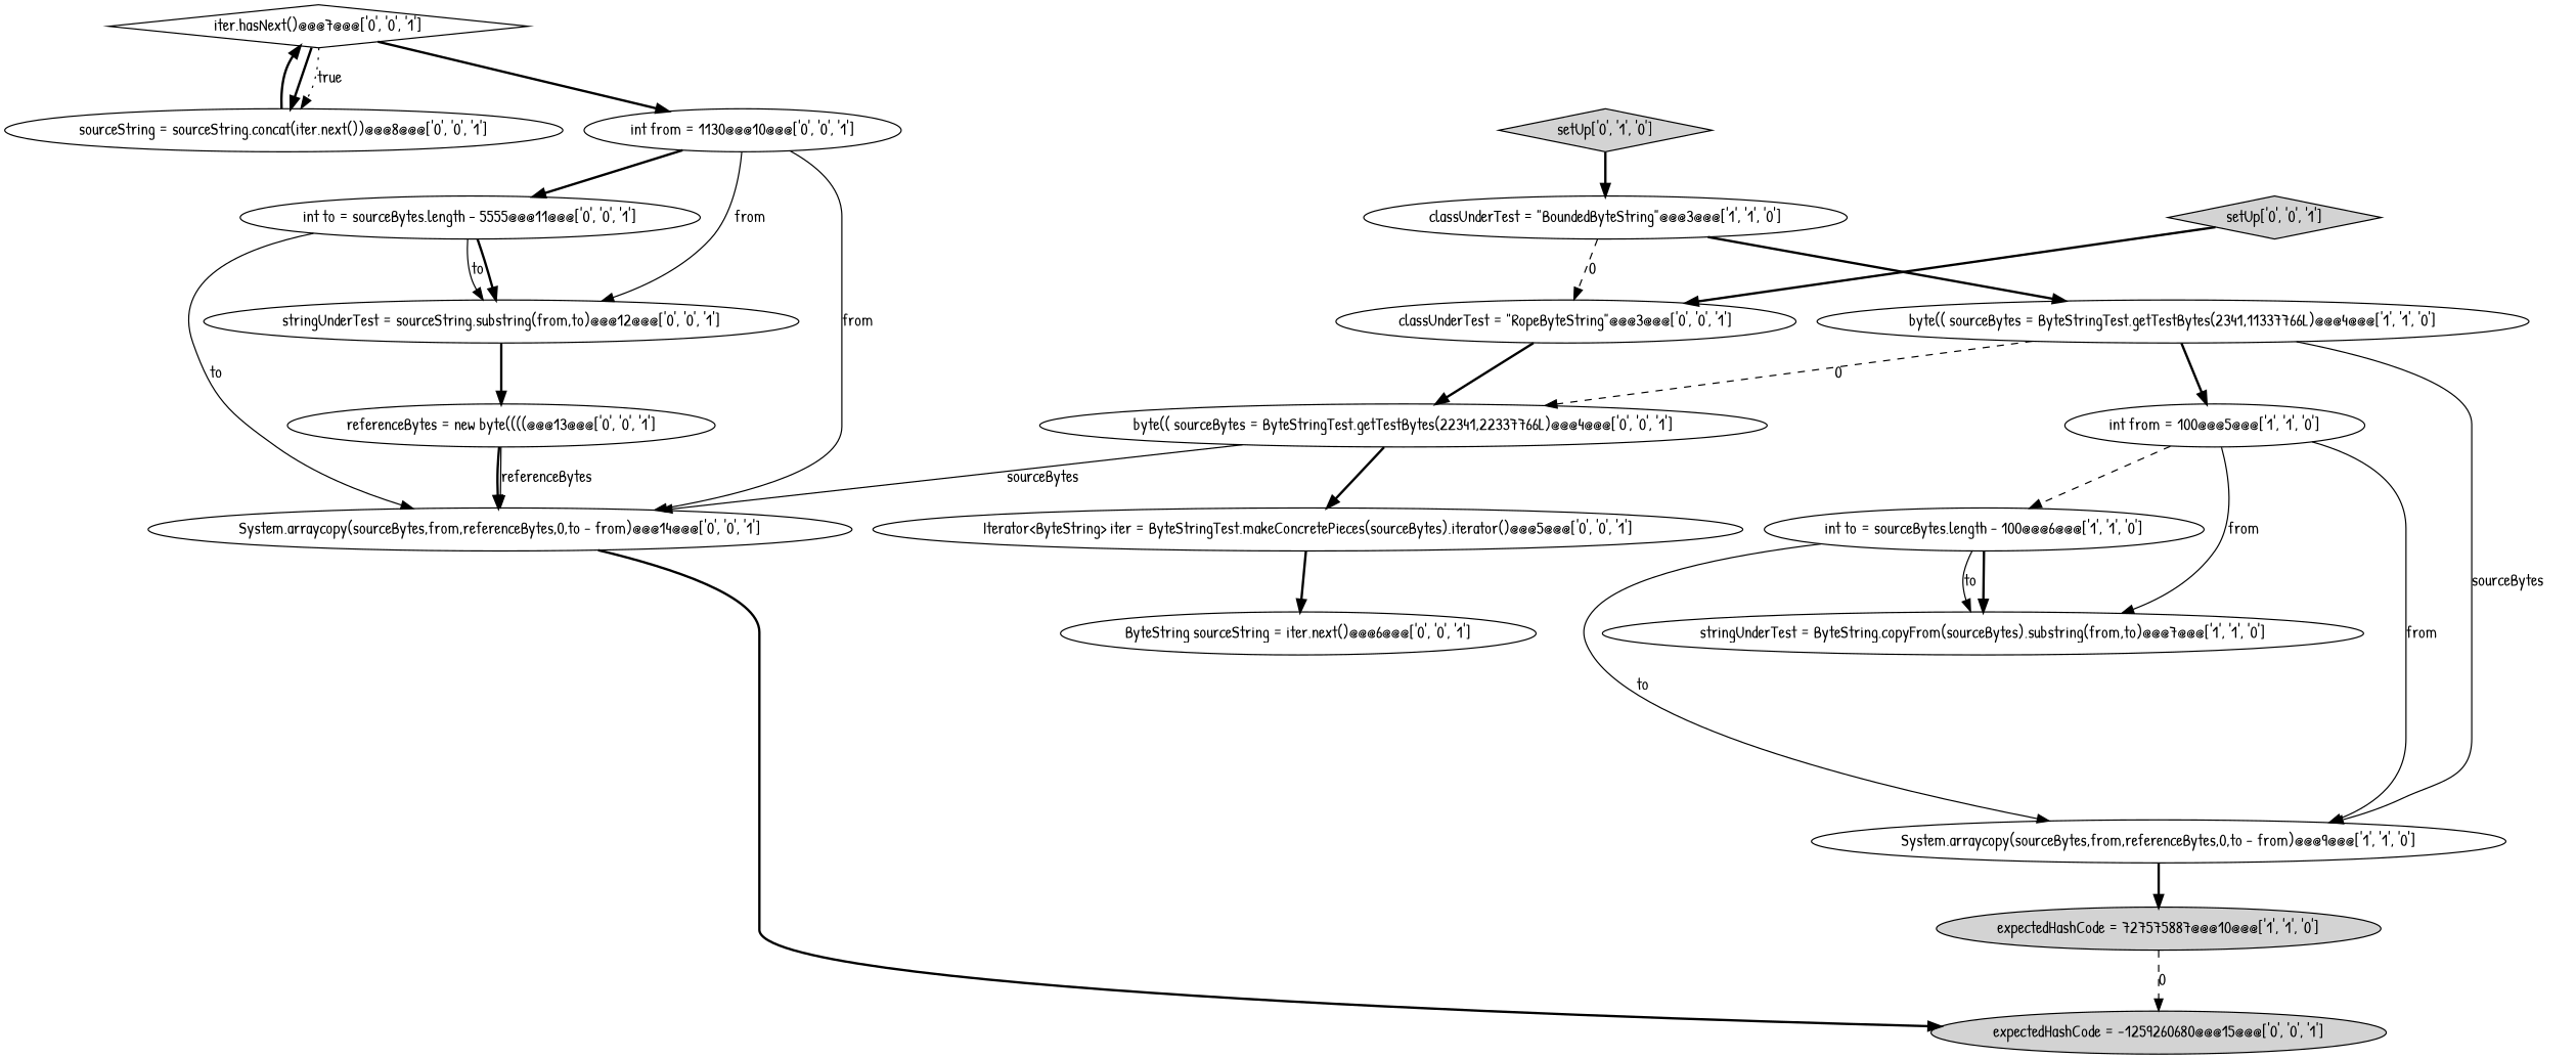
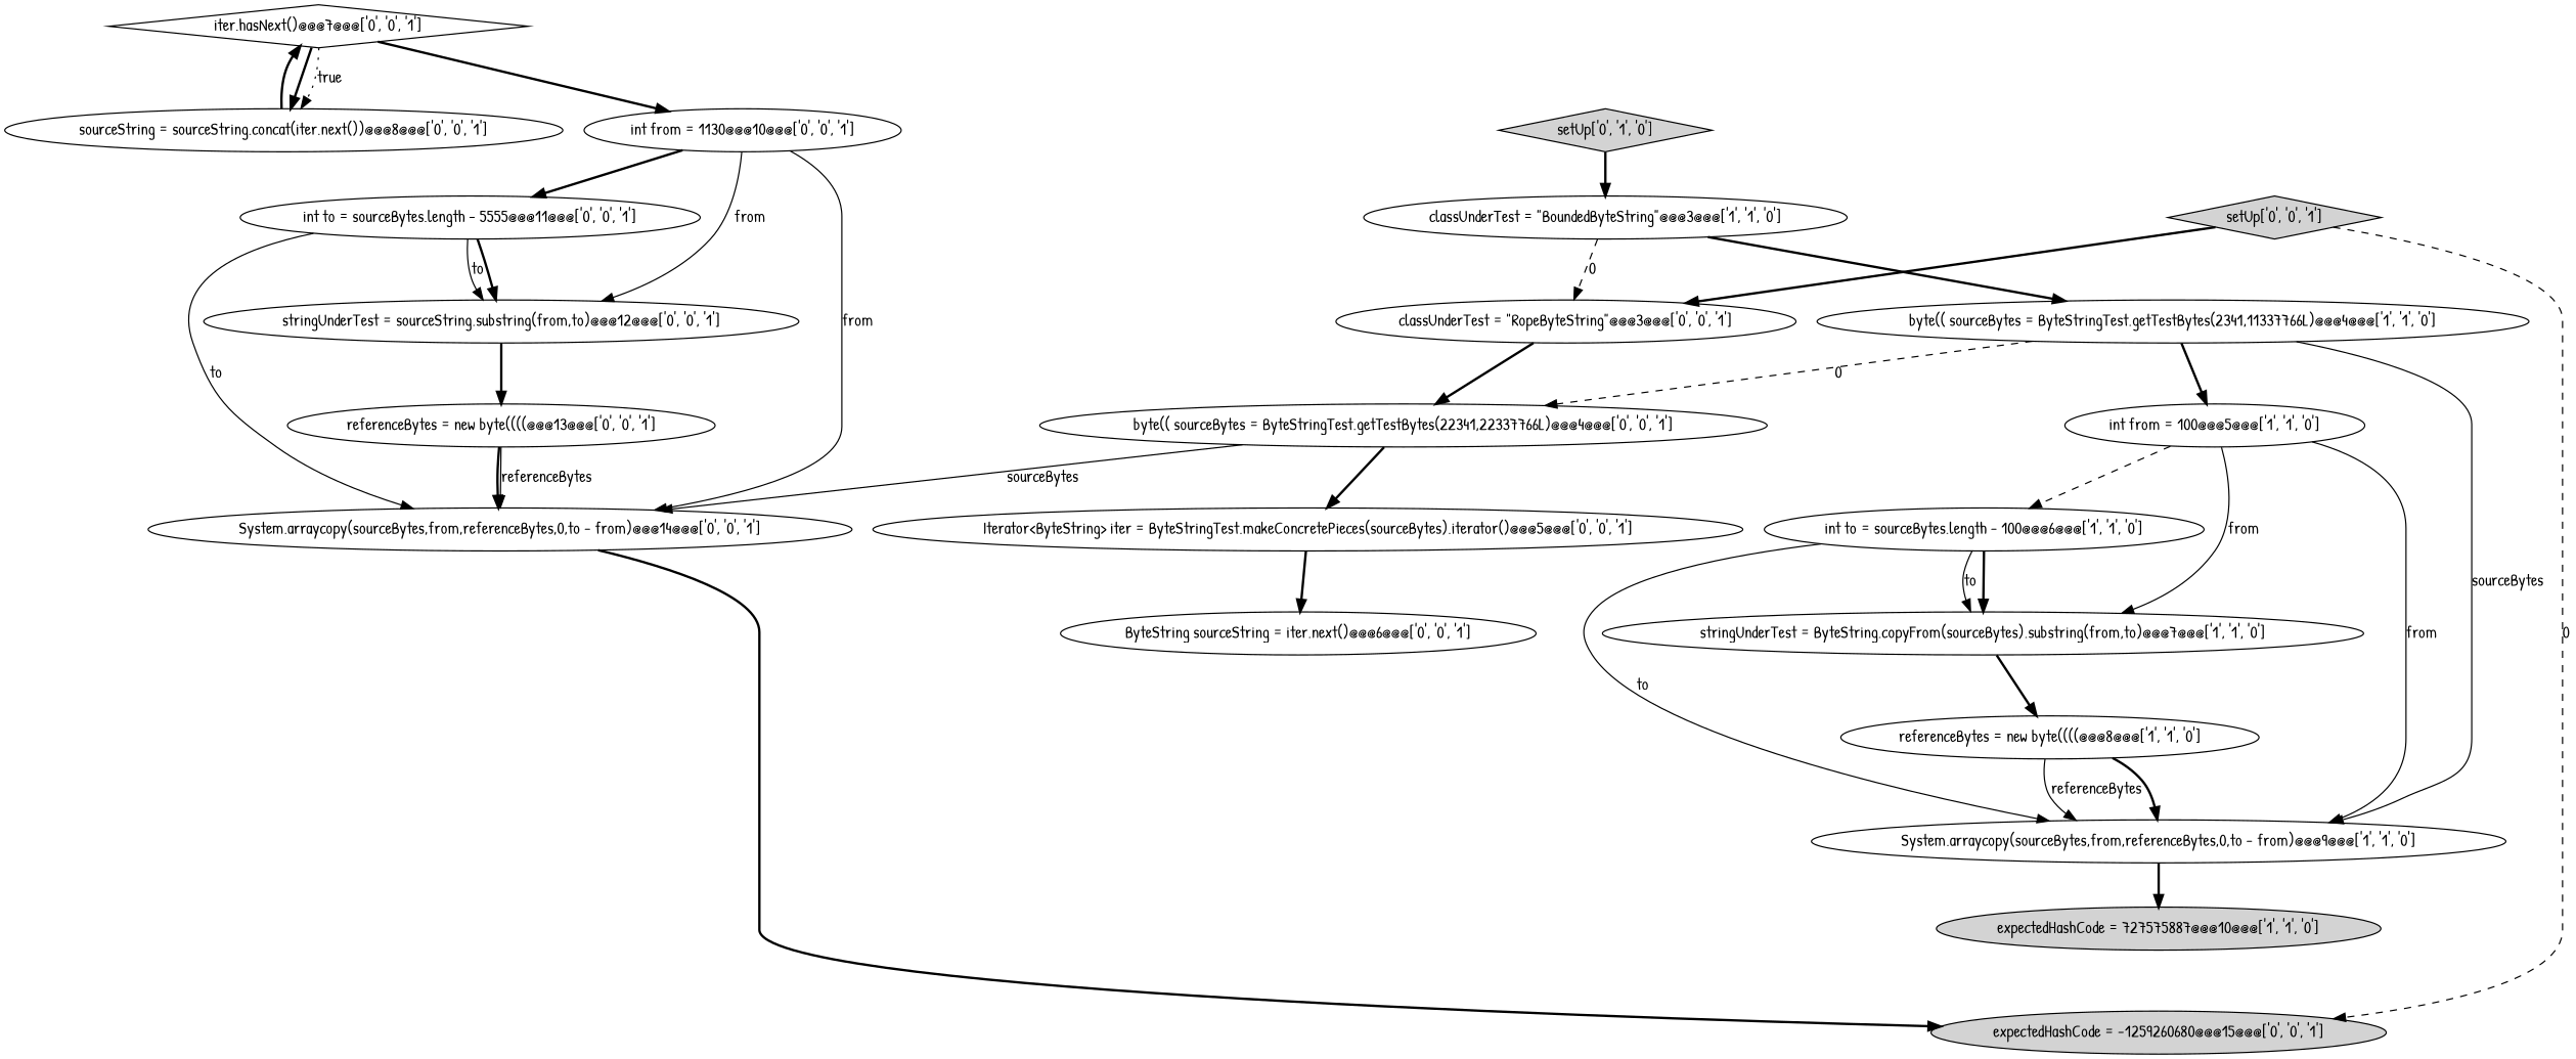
  digraph {
    fontname="Patrick Hand"
    node [fillcolor=white fontname="Patrick Hand" shape=ellipse style=filled]
    edge [fontname="Patrick Hand" style=bold]
    n1 [label="int from = 100@@@5@@@['1', '1', '0']"]
    n2 [label="int to = sourceBytes.length - 100@@@6@@@['1', '1', '0']"]
    n3 [label="System.arraycopy(sourceBytes,from,referenceBytes,0,to - from)@@@9@@@['1', '1', '0']"]
    n4 [label="stringUnderTest = ByteString.copyFrom(sourceBytes).substring(from,to)@@@7@@@['1', '1', '0']"]
    n5 [fillcolor=lightgray label="expectedHashCode = 727575887@@@10@@@['1', '1', '0']"]
+   n6 [label="referenceBytes = new byte((((@@@8@@@['1', '1', '0']"]
    n7 [fillcolor=lightgray label="setUp['0', '1', '0']" shape=diamond]
    n8 [label="classUnderTest = \"BoundedByteString\"@@@3@@@['1', '1', '0']"]
    n9 [label="classUnderTest = \"RopeByteString\"@@@3@@@['0', '0', '1']"]
    n10 [label="byte(( sourceBytes = ByteStringTest.getTestBytes(2341,11337766L)@@@4@@@['1', '1', '0']"]
    n11 [label="ByteString sourceString = iter.next()@@@6@@@['0', '0', '1']"]
    n12 [label="int to = sourceBytes.length - 5555@@@11@@@['0', '0', '1']"]
    n13 [label="System.arraycopy(sourceBytes,from,referenceBytes,0,to - from)@@@14@@@['0', '0', '1']"]
    n14 [label="stringUnderTest = sourceString.substring(from,to)@@@12@@@['0', '0', '1']"]
    n15 [fillcolor=lightgray label="expectedHashCode = -1259260680@@@15@@@['0', '0', '1']"]
    n16 [label="referenceBytes = new byte((((@@@13@@@['0', '0', '1']"]
    n17 [label="int from = 1130@@@10@@@['0', '0', '1']"]
    n18 [label="byte(( sourceBytes = ByteStringTest.getTestBytes(22341,22337766L)@@@4@@@['0', '0', '1']"]
    n19 [label="Iterator<ByteString> iter = ByteStringTest.makeConcretePieces(sourceBytes).iterator()@@@5@@@['0', '0', '1']"]
    n20 [fillcolor=lightgray label="setUp['0', '0', '1']" shape=diamond]
    n21 [label="sourceString = sourceString.concat(iter.next())@@@8@@@['0', '0', '1']"]
    n22 [label="iter.hasNext()@@@7@@@['0', '0', '1']" shape=diamond]
    n1 -> n2 [style=dashed]
    n1 -> n3 [label=from style=solid]
    n1 -> n4 [label=from style=solid]
    n2 -> n3 [label=to style=solid]
    n2 -> n4 [label=to style=solid]
    n2 -> n4
    n3 -> n5
-   n5 -> n15 [label=0 style=dashed]
+   n4 -> n6
+   n20 -> n15 [label=0 style=dashed]
+   n6 -> n3 [label=referenceBytes style=solid]
+   n6 -> n3
    n7 -> n8
    n8 -> n9 [label=0 style=dashed]
    n8 -> n10
    n9 -> n18
    n10 -> n1
    n10 -> n3 [label=sourceBytes style=solid]
    n10 -> n18 [label=0 style=dashed]
    n12 -> n13 [label=to style=solid]
    n12 -> n14 [label=to style=solid]
    n12 -> n14
    n13 -> n15
    n14 -> n16
    n16 -> n13
    n16 -> n13 [label=referenceBytes style=solid]
    n17 -> n12
    n17 -> n13 [label=from style=solid]
    n17 -> n14 [label=from style=solid]
    n18 -> n13 [label=sourceBytes style=solid]
    n18 -> n19
    n19 -> n11
    n20 -> n9
    n21 -> n22
    n22 -> n17
    n22 -> n21
    n22 -> n21 [label=true style=dotted]
  }
